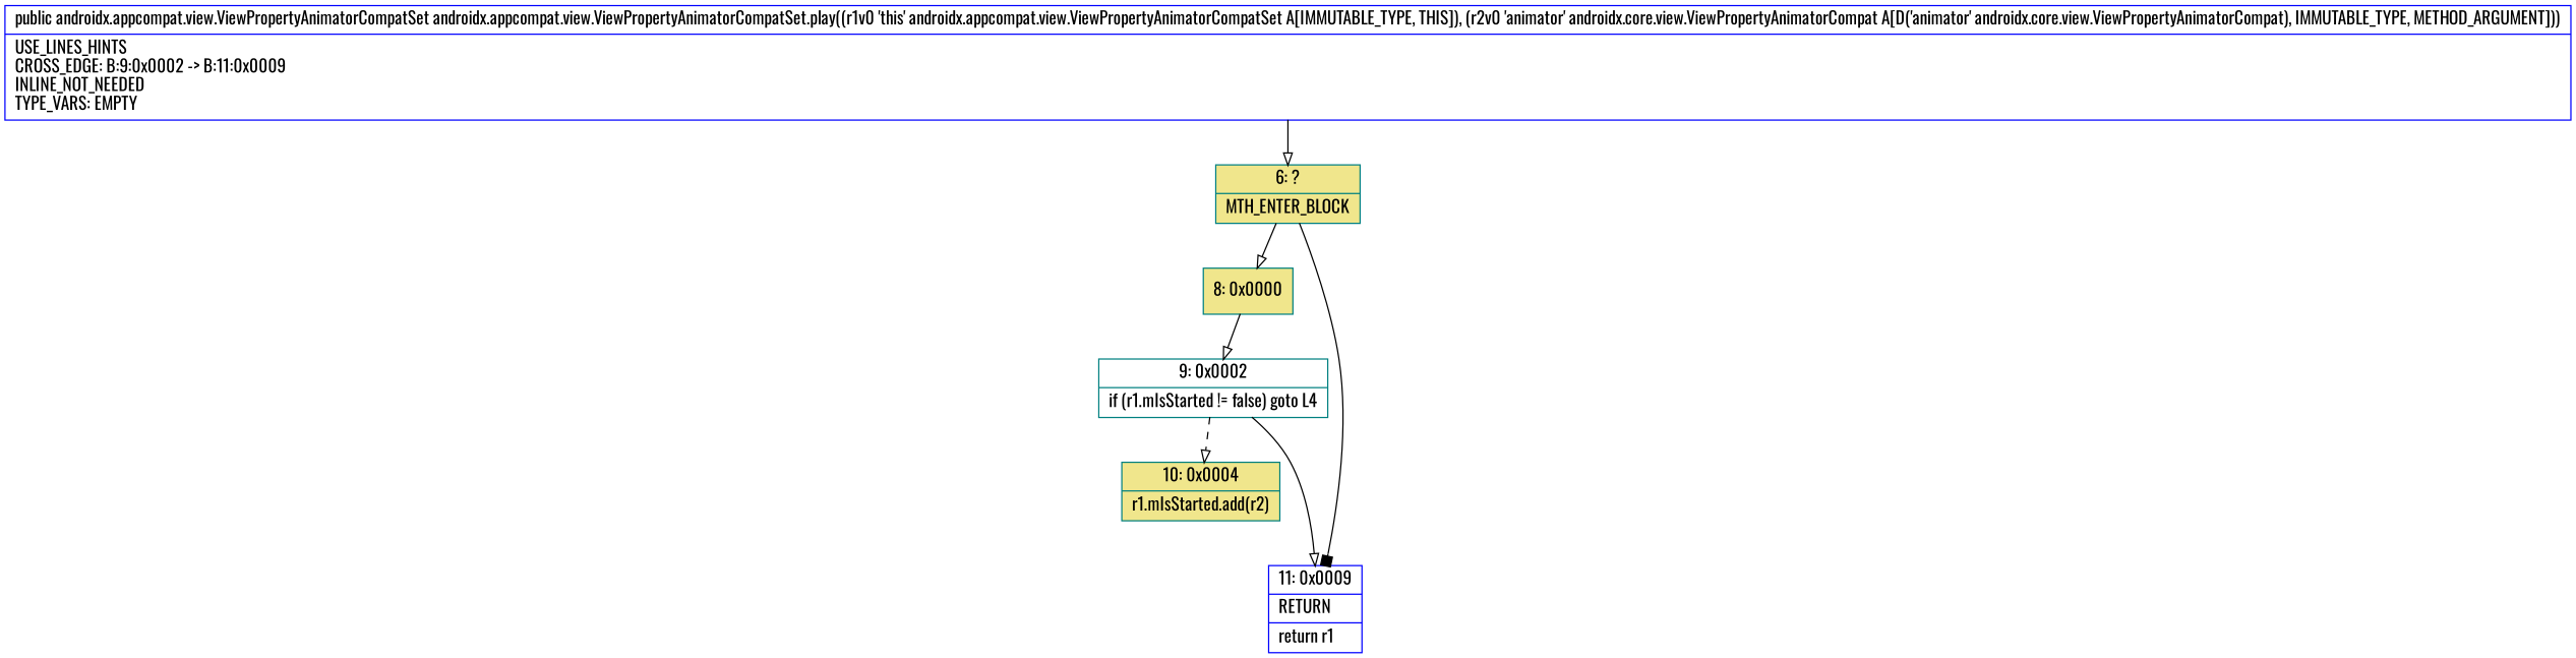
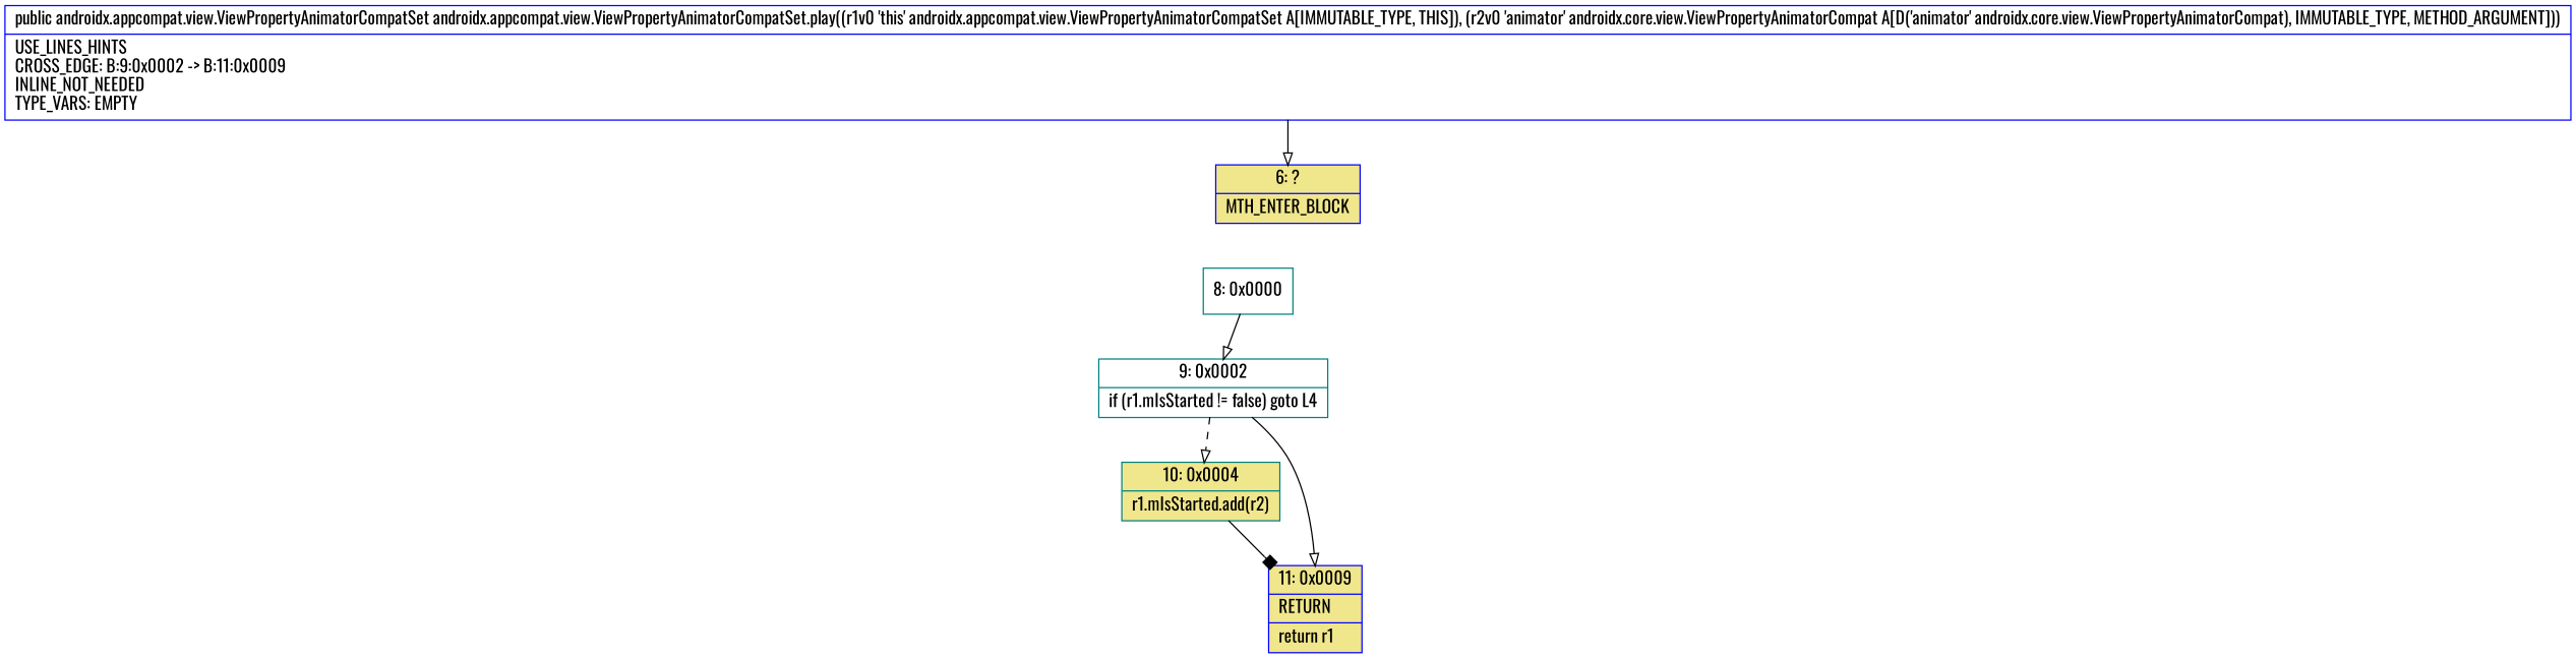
  digraph {
    fontname=Oswald
    node [color=blue fillcolor=white fontname=Oswald shape=record style=filled]
    edge [arrowhead=onormal fontname=Oswald]
-   n1 [color=teal fillcolor=khaki label="{6\:\ ?|MTH_ENTER_BLOCK\l}"]
-   n2 [color=teal fillcolor=khaki label="{8\:\ 0x0000}"]
+   n1 [fillcolor=khaki label="{6\:\ ?|MTH_ENTER_BLOCK\l}"]
+   n2 [color=teal label="{8\:\ 0x0000}"]
    n3 [color=teal label="{9\:\ 0x0002|if (r1.mIsStarted != false) goto L4\l}"]
    n4 [color=teal fillcolor=khaki label="{10\:\ 0x0004|r1.mIsStarted.add(r2)\l}"]
-   n5 [label="{11\:\ 0x0009|RETURN\l|return r1\l}"]
+   n5 [fillcolor=khaki label="{11\:\ 0x0009|RETURN\l|return r1\l}"]
    n6 [label="{public androidx.appcompat.view.ViewPropertyAnimatorCompatSet androidx.appcompat.view.ViewPropertyAnimatorCompatSet.play((r1v0 'this' androidx.appcompat.view.ViewPropertyAnimatorCompatSet A[IMMUTABLE_TYPE, THIS]), (r2v0 'animator' androidx.core.view.ViewPropertyAnimatorCompat A[D('animator' androidx.core.view.ViewPropertyAnimatorCompat), IMMUTABLE_TYPE, METHOD_ARGUMENT]))  | USE_LINES_HINTS\lCROSS_EDGE: B:9:0x0002 \-\> B:11:0x0009\lINLINE_NOT_NEEDED\lTYPE_VARS: EMPTY\l}"]
-   n1 -> n2
    n2 -> n3
    n3 -> n4 [style=dashed]
    n3 -> n5
-   n1 -> n5 [arrowhead=box]
+   n4 -> n5 [arrowhead=box]
    n6 -> n1
  }
